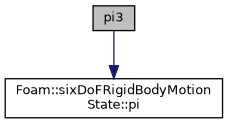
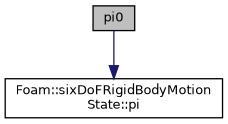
  digraph {
    rankdir=TB
    node [color=black fontname=Helvetica fontsize=10 shape=record]
-   n1 [fillcolor=grey75 fontcolor=black height=0.2 label=pi3 style=filled width=0.4]
+   n1 [fillcolor=grey75 fontcolor=black height=0.2 label=pi0 style=filled width=0.4]
    n2 [height=0.2 label="Foam::sixDoFRigidBodyMotion\lState::pi" width=0.4]
    n1 -> n2 [color=midnightblue fontname=Helvetica fontsize=10 labelfontname=Helvetica labelfontsize=10 style=solid]
  }
